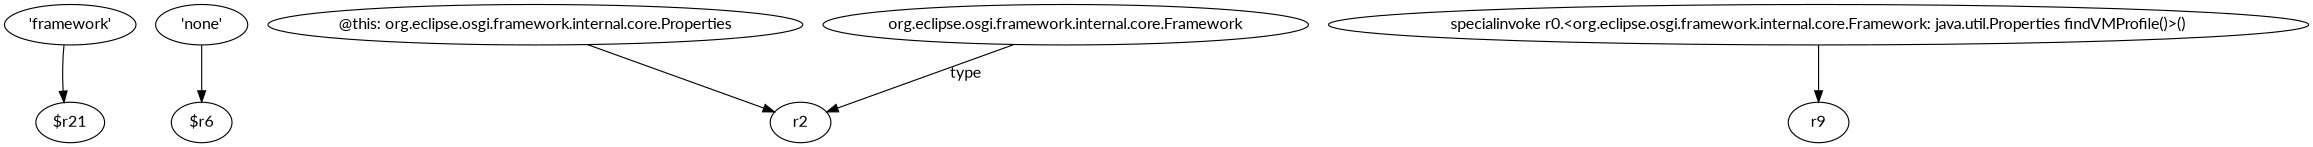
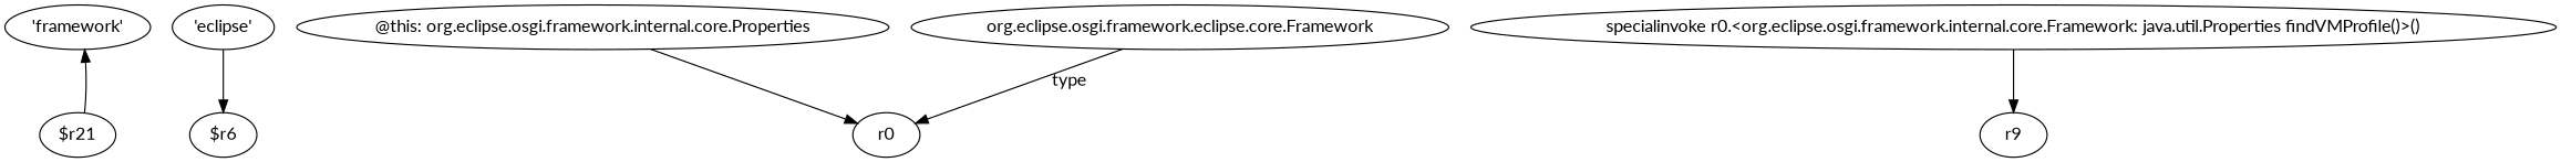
  digraph {
    fontname=Lato
    node [fontname=Lato]
    edge [fontname=Lato]
    n1 [label="'framework'"]
    n2 [label="$r21"]
-   n3 [label="'none'"]
+   n3 [label="'eclipse'"]
    n4 [label="$r6"]
    n5 [label="@this: org.eclipse.osgi.framework.internal.core.Properties"]
-   n6 [label=r2]
+   n6 [label=r0]
    n7 [label="specialinvoke r0.<org.eclipse.osgi.framework.internal.core.Framework: java.util.Properties findVMProfile()>()"]
    n8 [label=r9]
-   n9 [label="org.eclipse.osgi.framework.internal.core.Framework"]
-   n1 -> n2
+   n9 [label="org.eclipse.osgi.framework.eclipse.core.Framework"]
+   n2 -> n1
    n3 -> n4
    n5 -> n6
    n7 -> n8
    n9 -> n6 [label=type]
  }
